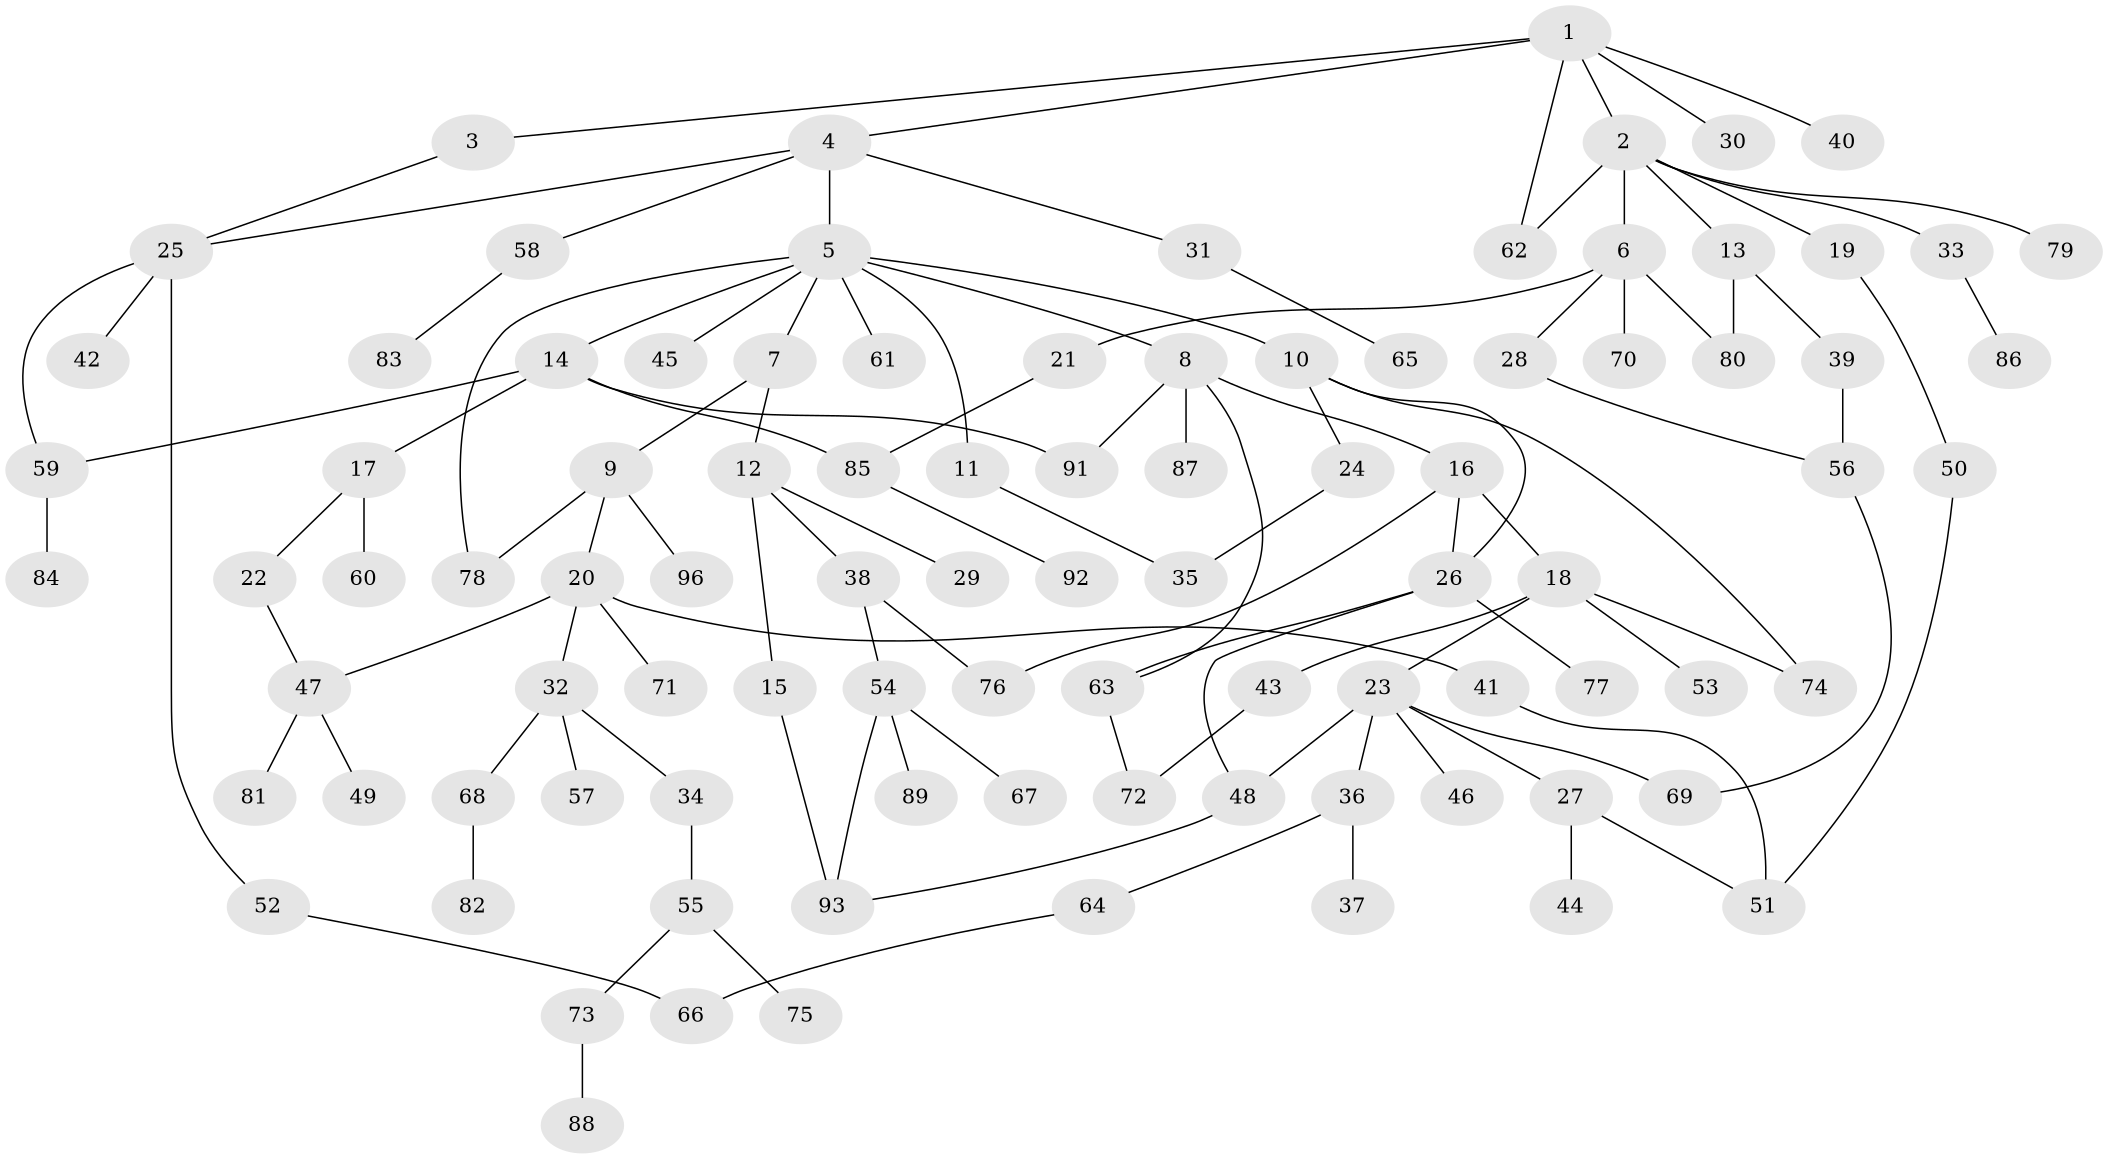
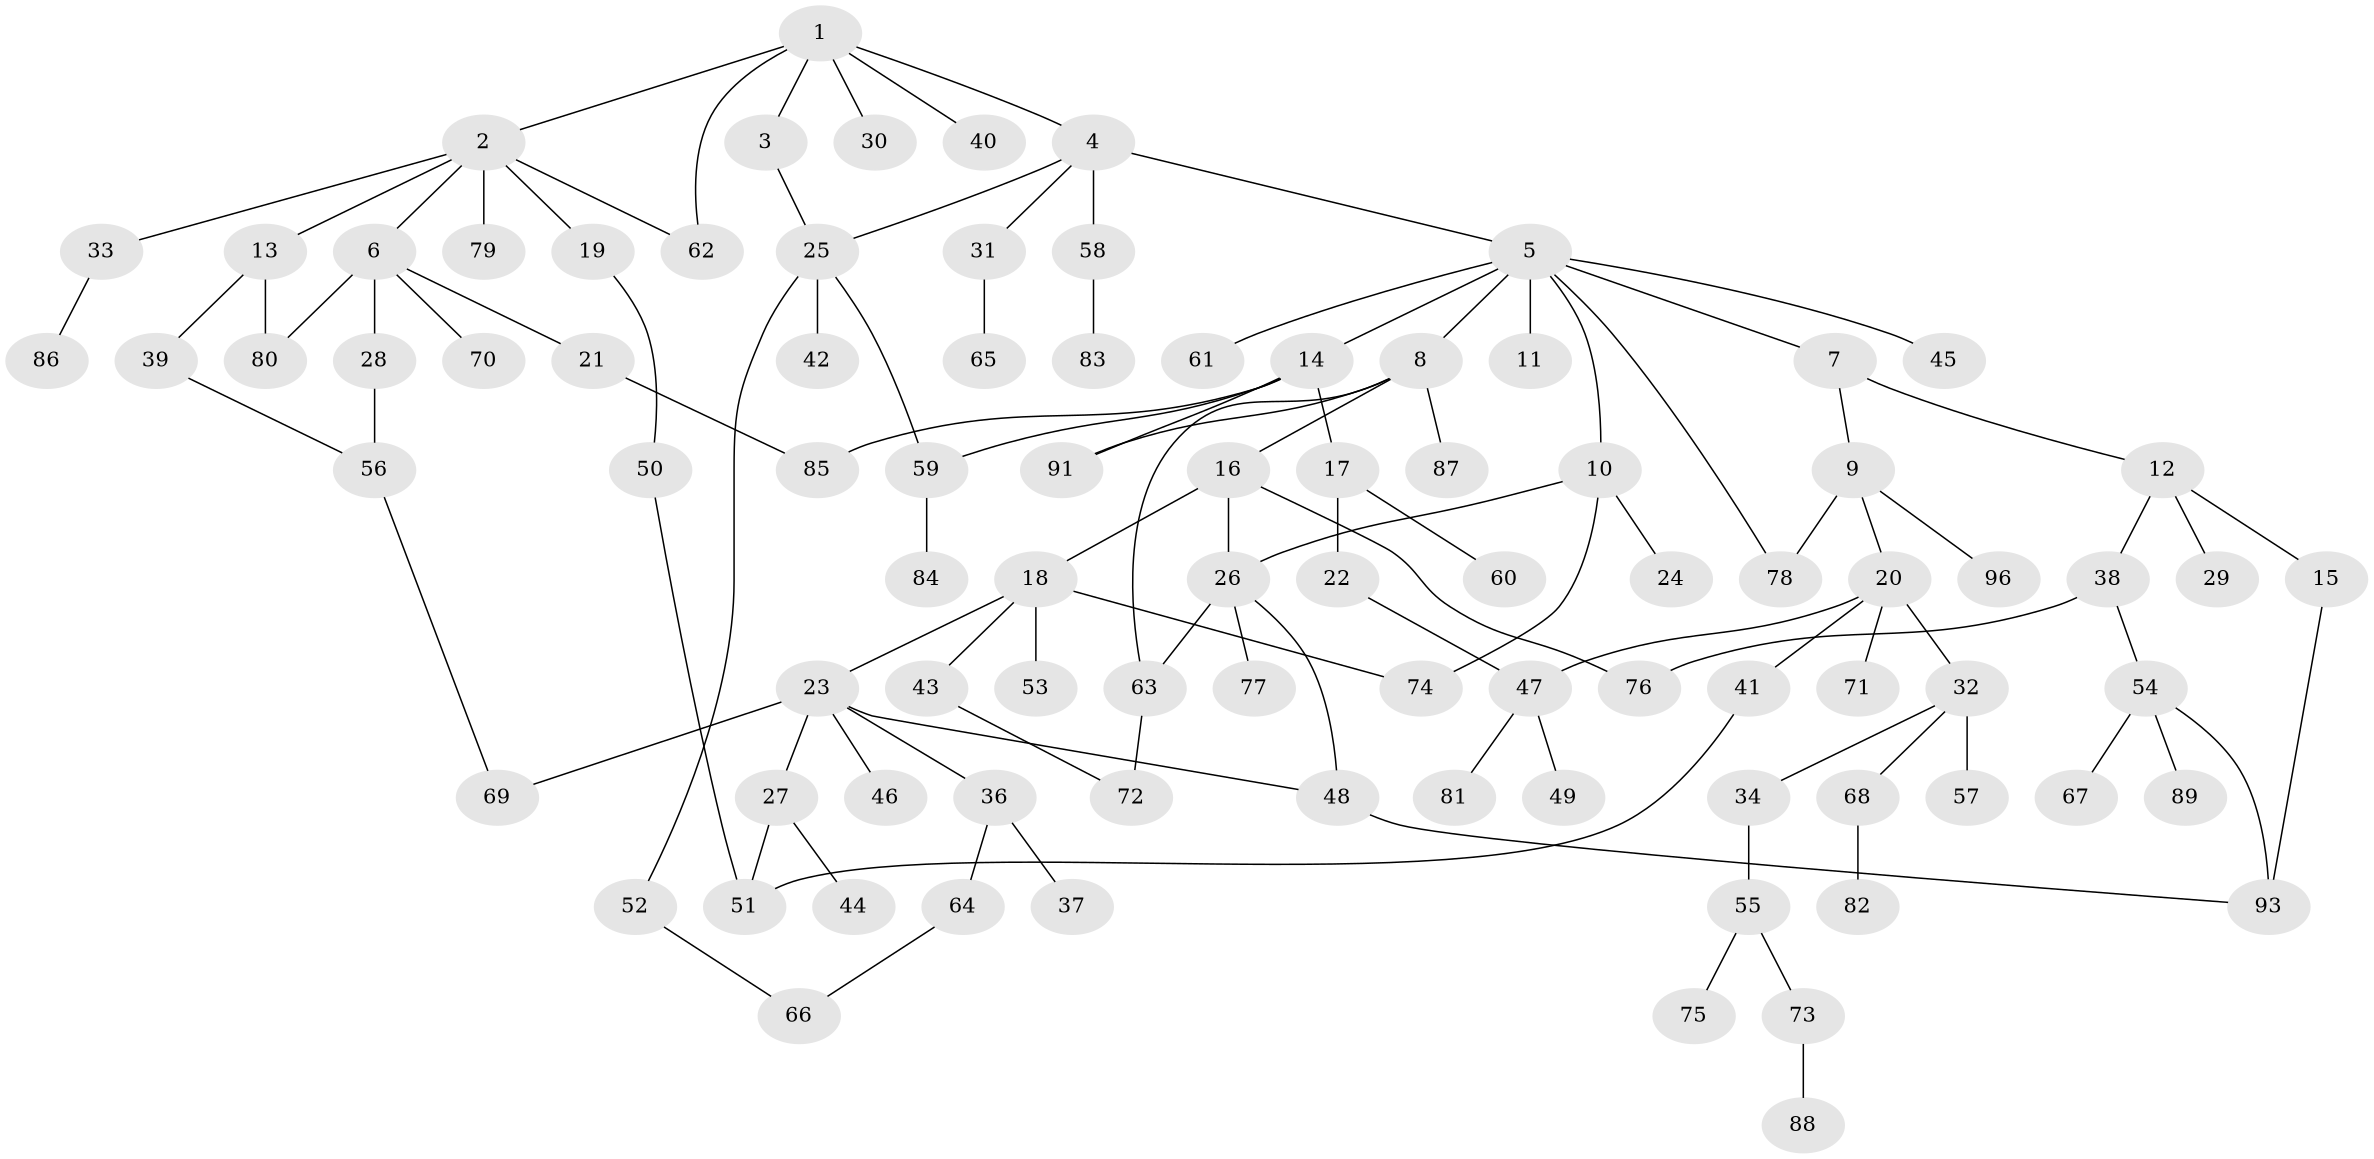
  graph {
    node [color=gray90 style=filled]
    1
    2
    3
    4
    30
    40
    62
    6
    13
    19
    33
    79
    25
    5
    31
    58
    21
    28
    70
    80
    39
    50
    86
    59
    42
    52
    7
    8
    10
    11
    14
    45
    61
    78
    65
    83
    9
    12
    16
    63
    87
    91
    24
    26
    74
-   35
    17
    85
    56
    20
    n51 [label=96]
    15
    29
    38
    18
    76
    72
    32
    41
    47
    71
    48
    77
    93
    54
    22
    60
    84
-   92
    23
    43
    53
    27
    36
    46
    69
    51
    34
    57
    68
    49
    81
    44
    37
    64
    66
    55
    82
    73
    75
    67
    89
    88
    1 -- 2
    1 -- 3
    1 -- 4
    1 -- 30
    1 -- 40
    1 -- 62
    2 -- 62
    2 -- 6
    2 -- 13
    2 -- 19
    2 -- 33
    2 -- 79
    3 -- 25
    4 -- 25
    4 -- 5
    4 -- 31
    4 -- 58
    6 -- 21
    6 -- 28
    6 -- 70
    6 -- 80
    13 -- 80
    13 -- 39
    19 -- 50
    33 -- 86
    25 -- 59
    25 -- 42
    25 -- 52
    5 -- 7
    5 -- 8
    5 -- 10
    5 -- 11
    5 -- 14
    5 -- 45
    5 -- 61
    5 -- 78
    31 -- 65
    58 -- 83
    21 -- 85
    28 -- 56
    39 -- 56
    50 -- 51
    59 -- 84
    52 -- 66
    7 -- 9
    7 -- 12
    8 -- 16
    8 -- 63
    8 -- 87
    8 -- 91
    10 -- 24
    10 -- 26
    10 -- 74
-   11 -- 35
    14 -- 59
    14 -- 91
    14 -- 17
    14 -- 85
    9 -- 78
    9 -- 20
    9 -- n51
    12 -- 15
    12 -- 29
    12 -- 38
    16 -- 26
    16 -- 18
    16 -- 76
    63 -- 72
-   24 -- 35
    26 -- 63
    26 -- 48
    26 -- 77
    17 -- 22
    17 -- 60
-   85 -- 92
    56 -- 69
    20 -- 32
    20 -- 41
    20 -- 47
    20 -- 71
    15 -- 93
    38 -- 76
    38 -- 54
    18 -- 74
    18 -- 23
    18 -- 43
    18 -- 53
    32 -- 34
    32 -- 57
    32 -- 68
    41 -- 51
    47 -- 49
    47 -- 81
    48 -- 93
    54 -- 93
    54 -- 67
    54 -- 89
    22 -- 47
    23 -- 48
    23 -- 27
    23 -- 36
    23 -- 46
    23 -- 69
    43 -- 72
    27 -- 51
    27 -- 44
    36 -- 37
    36 -- 64
    34 -- 55
    68 -- 82
    64 -- 66
    55 -- 73
    55 -- 75
    73 -- 88
  }
